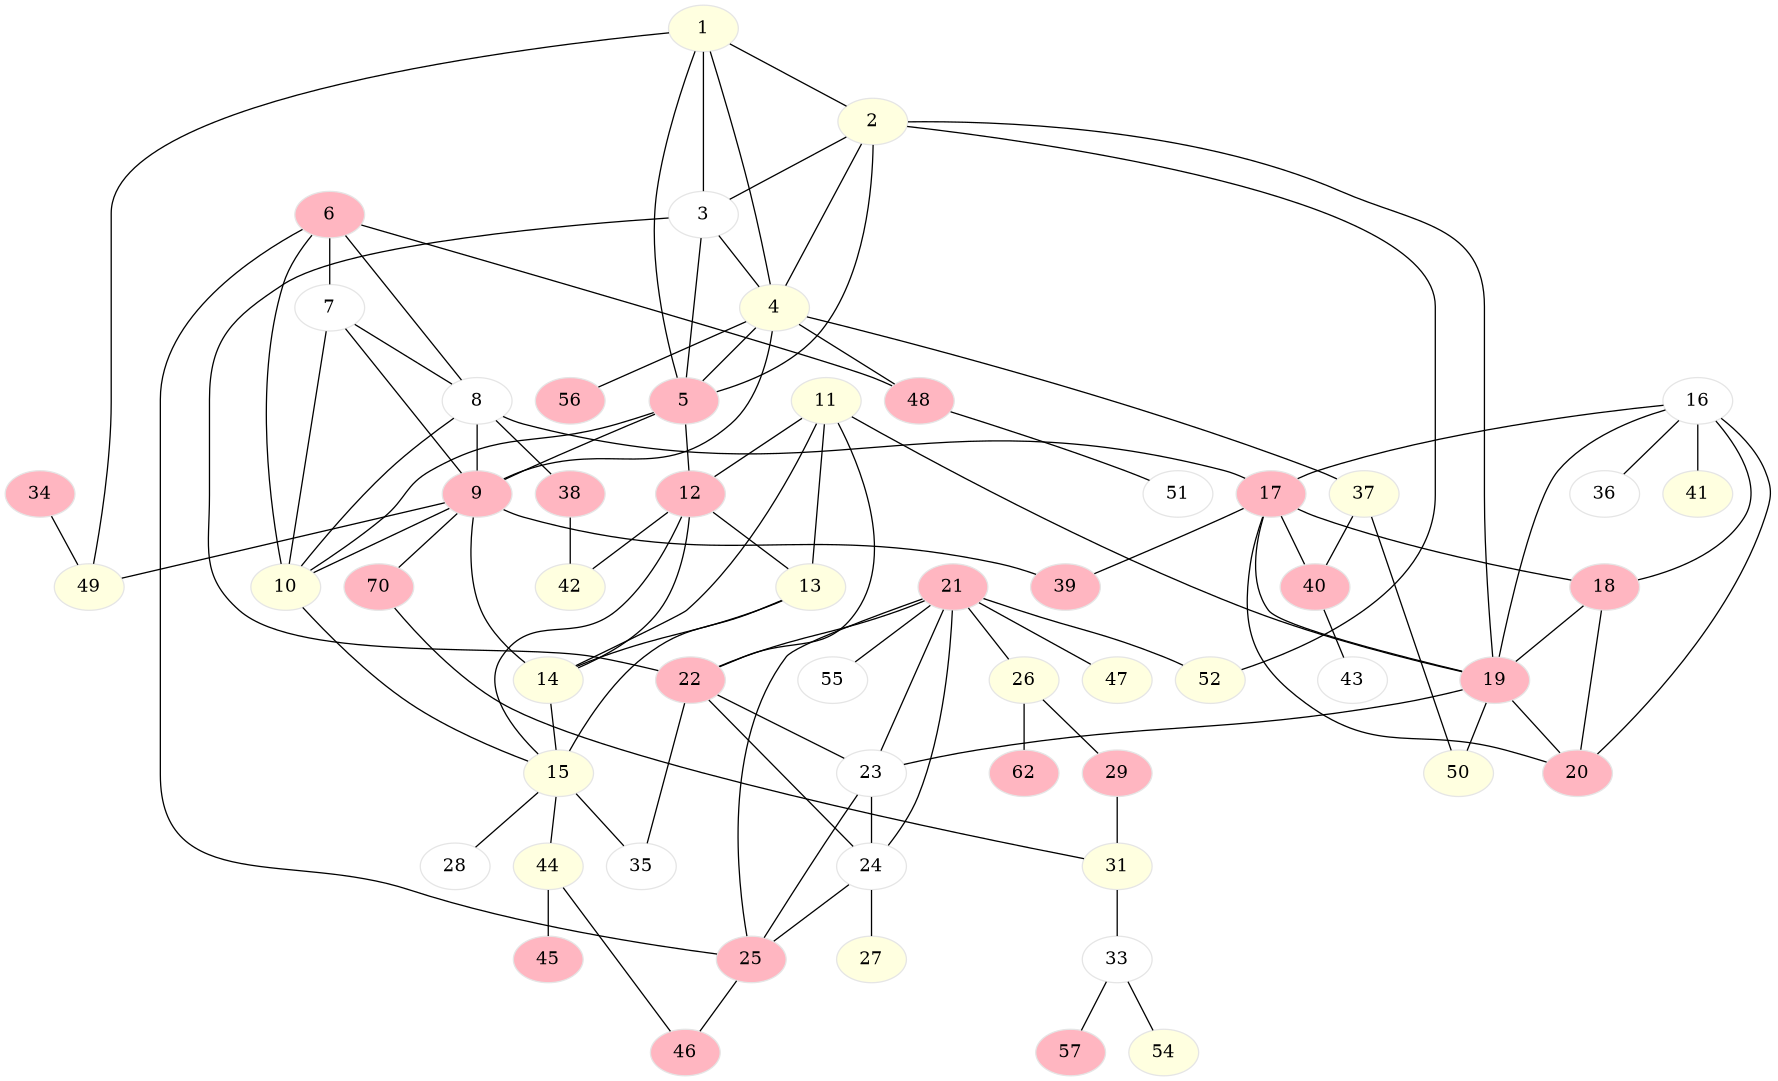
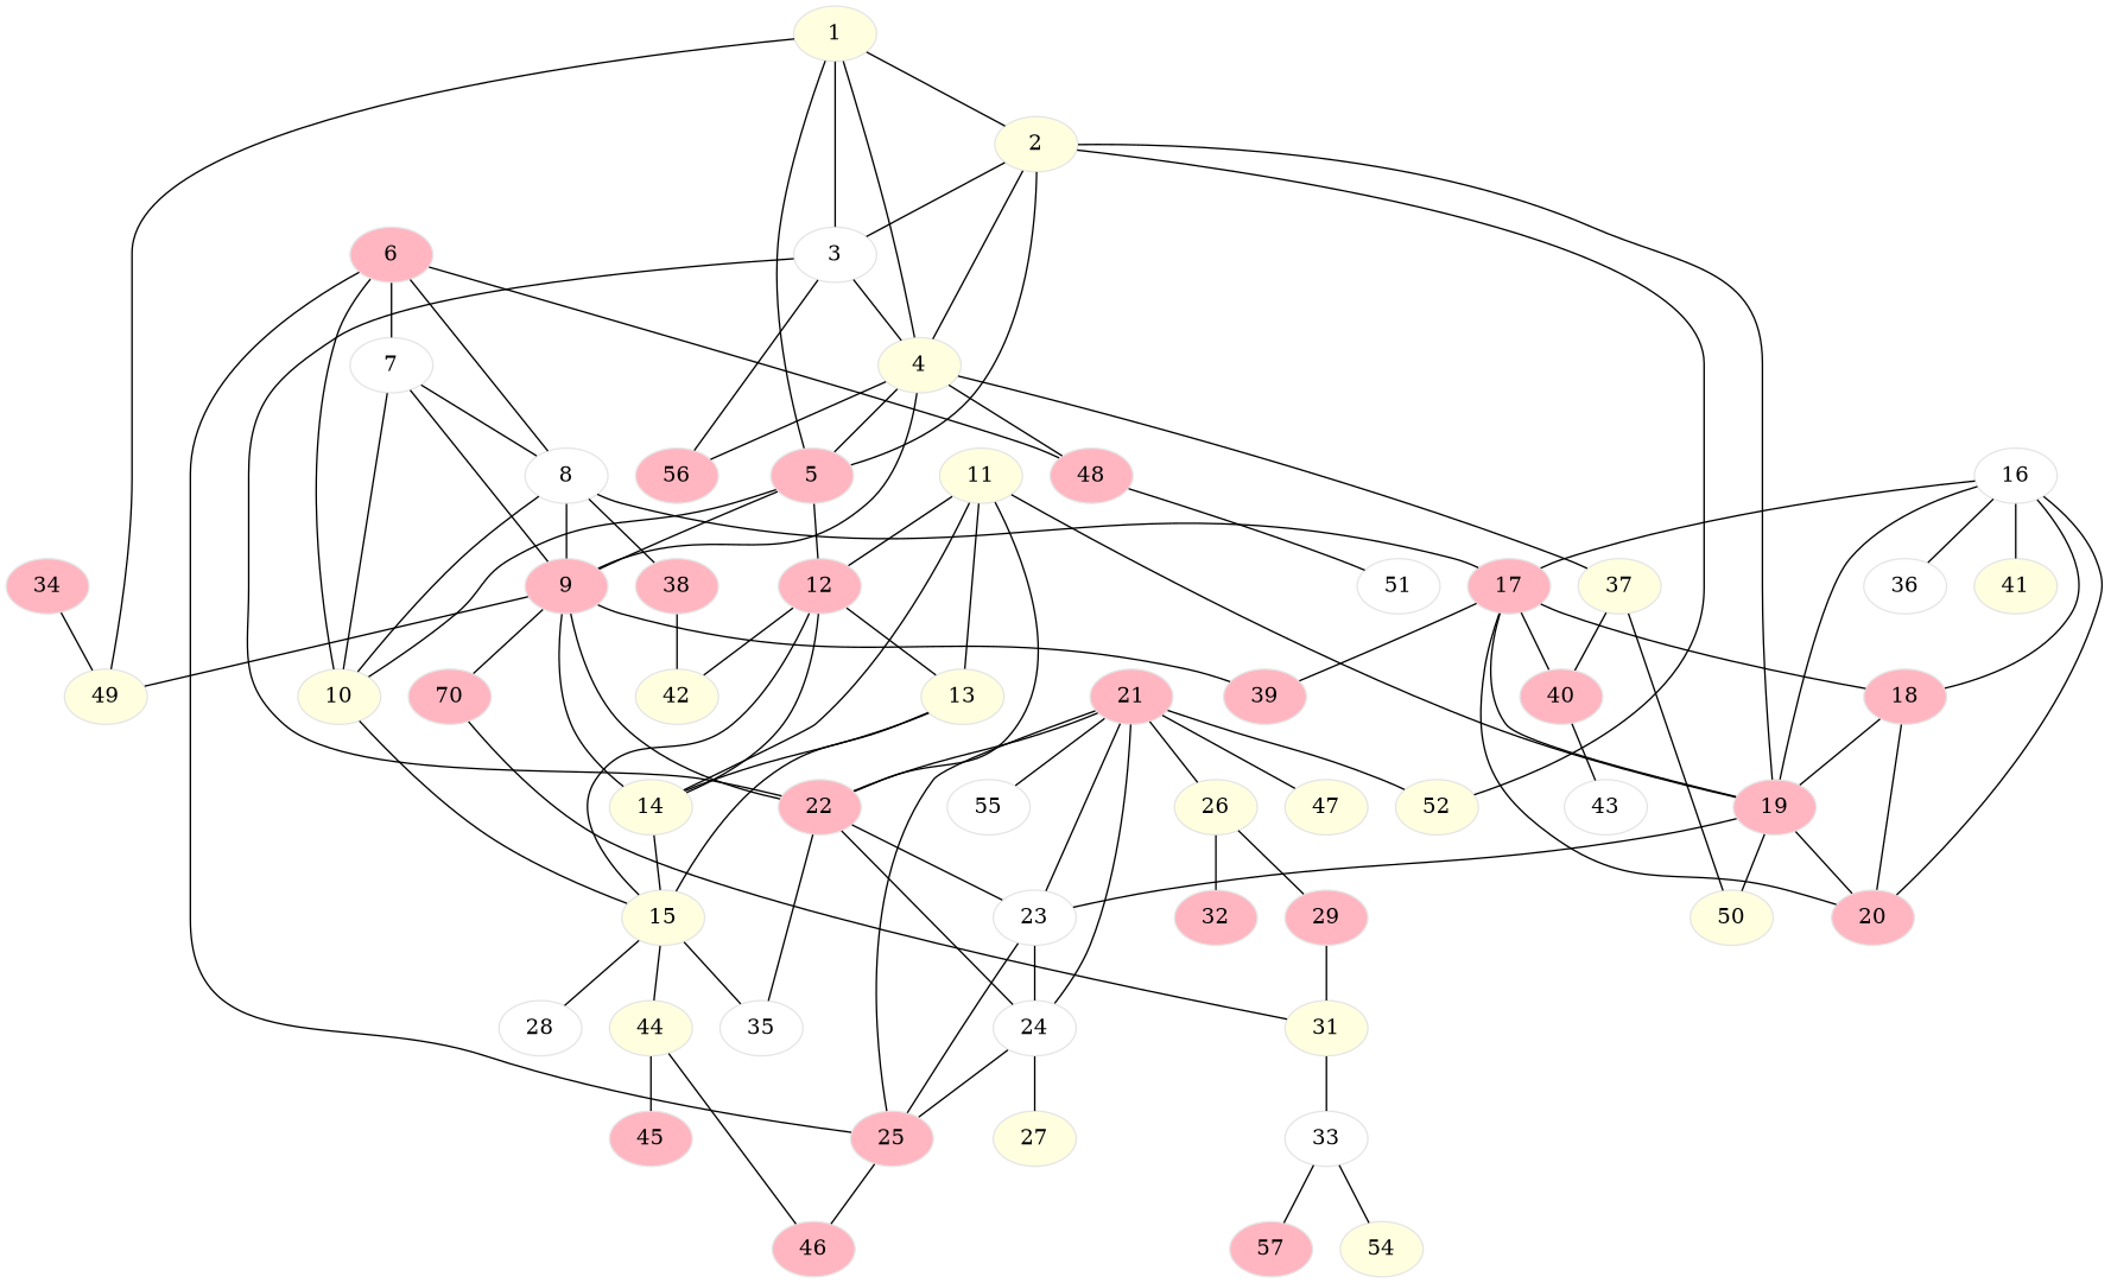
  graph {
    fontname="DejaVu Serif"
    node [color=gray90 fillcolor=lightpink fontname="DejaVu Serif" style=filled]
    edge [fontname="DejaVu Serif" weight=1.0]
    1 [fillcolor=lightyellow]
    2 [fillcolor=lightyellow]
    3 [fillcolor=white]
    4 [fillcolor=lightyellow]
    5
    49 [fillcolor=lightyellow]
    19
    52 [fillcolor=lightyellow]
    22
    9
    37 [fillcolor=lightyellow]
    48
    56
    10 [fillcolor=lightyellow]
    12
    20
    23 [fillcolor=white]
    50 [fillcolor=lightyellow]
    35 [fillcolor=white]
    24 [fillcolor=white]
    14 [fillcolor=lightyellow]
    n22 [label=70]
    39
    40
    51 [fillcolor=white]
    15 [fillcolor=lightyellow]
    13 [fillcolor=lightyellow]
    42 [fillcolor=lightyellow]
    6
    7 [fillcolor=white]
    8 [fillcolor=white]
    25
    17
    38
    46
    18
    31 [fillcolor=lightyellow]
    28 [fillcolor=white]
    44 [fillcolor=lightyellow]
    11 [fillcolor=lightyellow]
    45
    16 [fillcolor=white]
    36 [fillcolor=white]
    41 [fillcolor=lightyellow]
    34
    21
    26 [fillcolor=lightyellow]
    47 [fillcolor=lightyellow]
    55 [fillcolor=white]
    27 [fillcolor=lightyellow]
    29
-   32 [label=62]
+   32
    33 [fillcolor=white]
    54 [fillcolor=lightyellow]
    57
    43 [fillcolor=white]
    1 -- 2
    1 -- 3
    1 -- 4
    1 -- 5
    1 -- 49
    2 -- 3
    2 -- 4
    2 -- 5
    2 -- 19 [weight=2.0]
    2 -- 52
    3 -- 4
-   3 -- 5 [weight=2.0]
+   3 -- 56 [weight=2.0]
    3 -- 22
    4 -- 5
    4 -- 9
    4 -- 37
    4 -- 48
    4 -- 56
    5 -- 9
    5 -- 10
    5 -- 12
    19 -- 20
    19 -- 23
    19 -- 50
    22 -- 23
    22 -- 35
    22 -- 24
    9 -- 49
-   9 -- 10
+   9 -- 22
    9 -- 14
    9 -- n22 [weight=3.0]
    9 -- 39
    37 -- 50
    37 -- 40
    48 -- 51
    10 -- 15
    12 -- 14 [weight=5.0]
    12 -- 15
    12 -- 13
    12 -- 42
    23 -- 24
    23 -- 25
    24 -- 25
    24 -- 27
    14 -- 15
    n22 -- 31
    40 -- 43
    15 -- 35 [weight=4.0]
    15 -- 28
    15 -- 44
    13 -- 14
    13 -- 15
    6 -- 48
    6 -- 10
    6 -- 7
    6 -- 8
    6 -- 25
    7 -- 9
    7 -- 10 [weight=4.0]
    7 -- 8
    8 -- 9
    8 -- 10
    8 -- 17
    8 -- 38 [weight=3.0]
    25 -- 46
    17 -- 19
    17 -- 20
    17 -- 39
    17 -- 40
    17 -- 18 [weight=3.0]
    38 -- 42
    18 -- 19
    18 -- 20
    31 -- 33
    44 -- 46
    44 -- 45
    11 -- 19
    11 -- 22
    11 -- 12
    11 -- 14
    11 -- 13
    16 -- 19
    16 -- 20
    16 -- 17
    16 -- 18
    16 -- 36
    16 -- 41 [weight=3.0]
    34 -- 49
    21 -- 52
    21 -- 22
    21 -- 23
    21 -- 24
    21 -- 25
    21 -- 26
    21 -- 47
    21 -- 55
    26 -- 29
    26 -- 32
    29 -- 31 [weight=2.0]
    33 -- 54
    33 -- 57
  }
